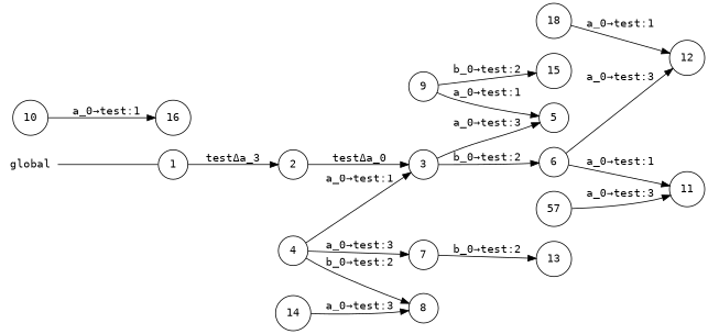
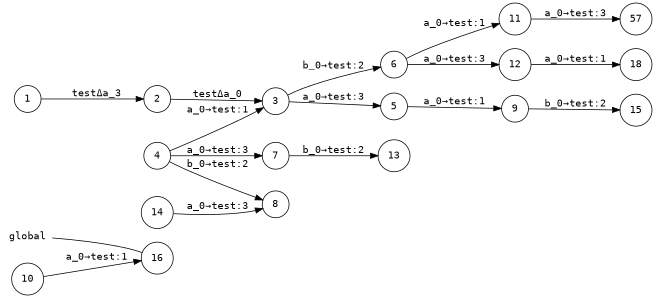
  digraph {
    fontname="DejaVu Sans Mono"
    rankdir=LR
    node [fontname="DejaVu Sans Mono" shape=circle]
    edge [fontname="DejaVu Sans Mono"]
    n1 [label=global shape=plaintext]
    n2 [label=1]
    n3 [label=2]
    n4 [label=5]
    n5 [label=9]
    n6 [label=10]
    n7 [label=16]
    n8 [label=15]
    n9 [label=12]
    n10 [label=18]
    n11 [label=11]
    n12 [label=57]
    n13 [label=14]
    n14 [label=8]
    n15 [label=6]
    n16 [label=13]
    n17 [label=3]
    n18 [label=4]
    n19 [label=7]
-   n1 -> n2 [arrowhead=none]
+   n1 -> n7 [arrowhead=none]
    n2 -> n3 [label="testΔa_3"]
    n3 -> n17 [label="testΔa_0"]
-   n5 -> n4 [label="a_0→test:1"]
+   n4 -> n5 [label="a_0→test:1"]
    n5 -> n8 [label="b_0→test:2"]
    n6 -> n7 [label="a_0→test:1"]
-   n10 -> n9 [label="a_0→test:1"]
-   n12 -> n11 [label="a_0→test:3"]
+   n9 -> n10 [label="a_0→test:1"]
+   n11 -> n12 [label="a_0→test:3"]
    n13 -> n14 [label="a_0→test:3"]
    n15 -> n9 [label="a_0→test:3"]
    n15 -> n11 [label="a_0→test:1"]
    n17 -> n4 [label="a_0→test:3"]
    n17 -> n15 [label="b_0→test:2"]
    n18 -> n14 [label="b_0→test:2"]
    n18 -> n17 [label="a_0→test:1"]
    n18 -> n19 [label="a_0→test:3"]
    n19 -> n16 [label="b_0→test:2"]
  }
